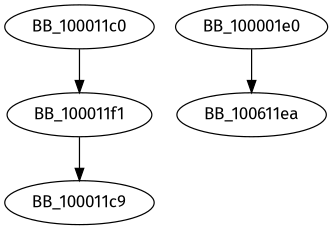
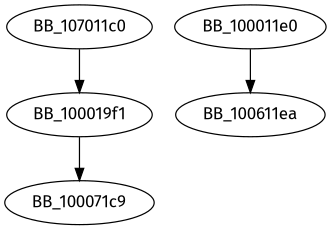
  digraph {
    fontname="Fira Sans"
    node [fontname="Fira Sans"]
    edge [fontname="Fira Sans"]
-   BB_100011c0
-   BB_100011f1
-   BB_100011c9
+   BB_100011c0 [label=BB_107011c0]
+   BB_100011f1 [label=BB_100019f1]
+   BB_100011c9 [label=BB_100071c9]
    n4 [label=BB_100611ea]
-   BB_100011e0 [label=BB_100001e0]
+   BB_100011e0
    BB_100011c0 -> BB_100011f1
    BB_100011f1 -> BB_100011c9
    BB_100011e0 -> n4
  }
